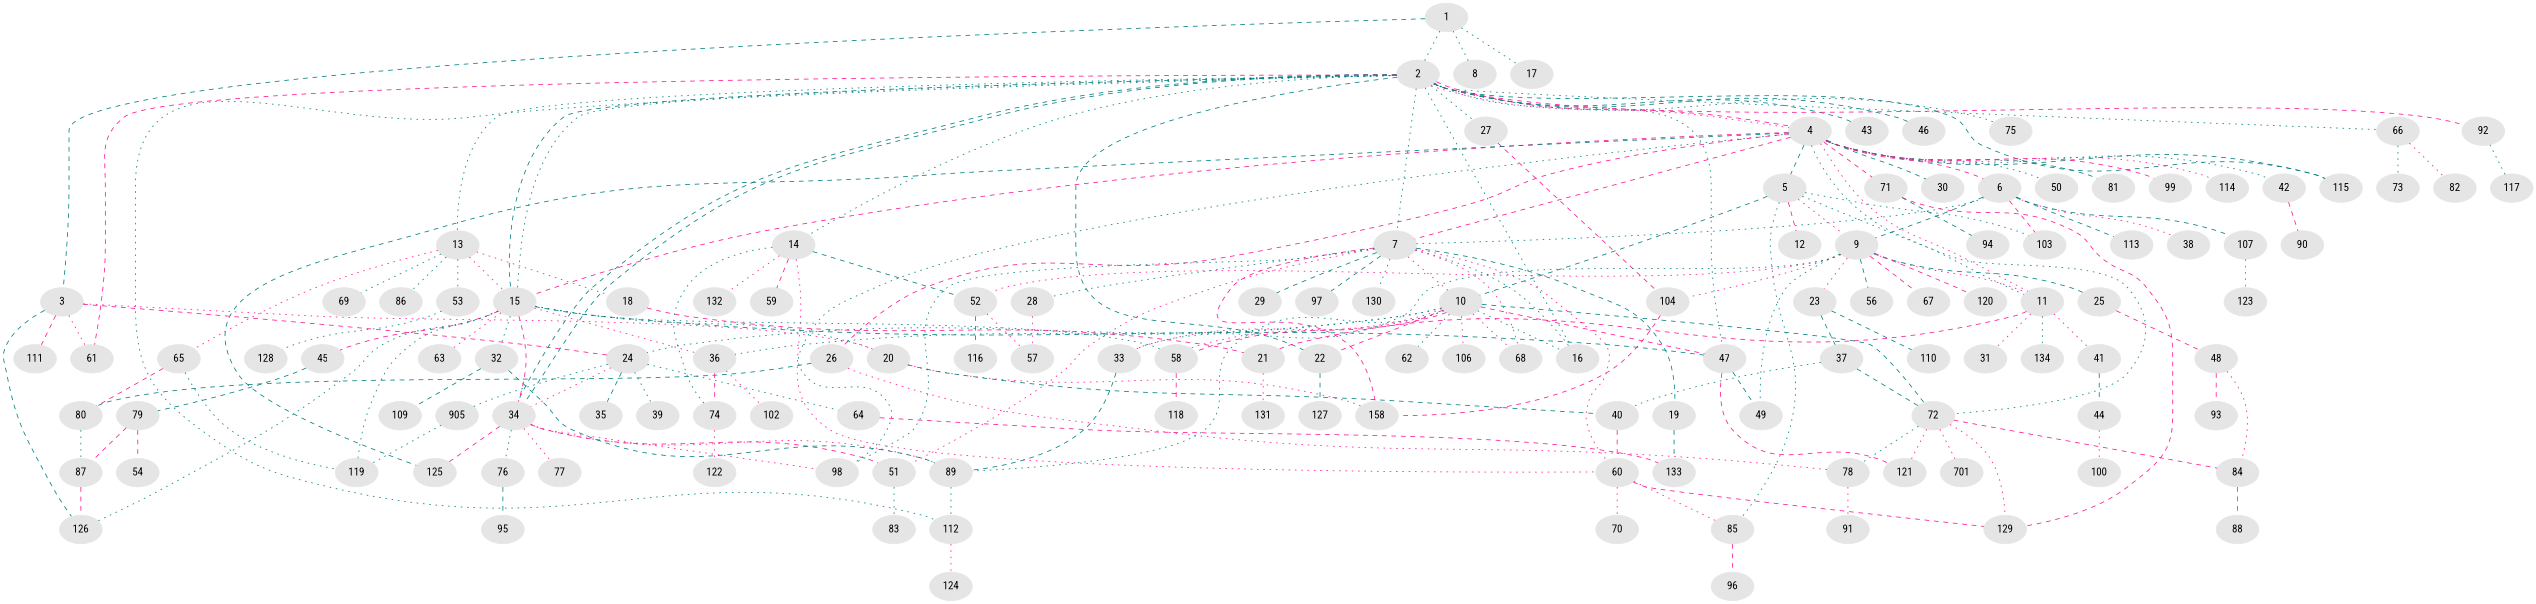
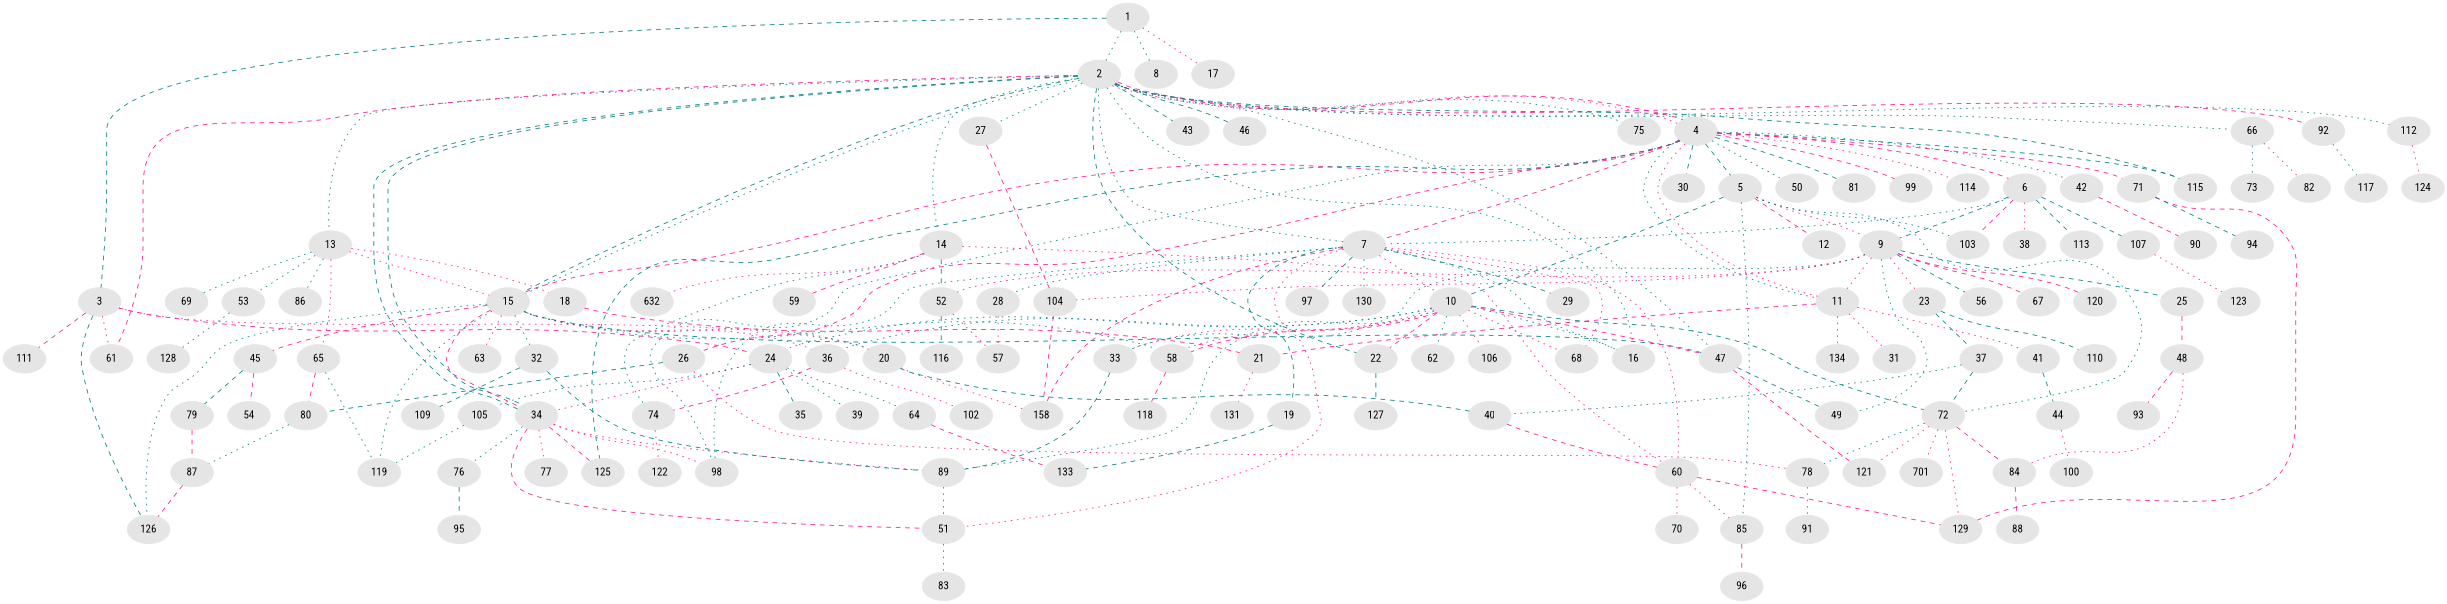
  graph {
    fontname="Roboto Condensed"
    node [color=gray90 fontname="Roboto Condensed" style=filled]
    edge [color=teal fontname="Roboto Condensed" style=dotted]
    1
    2
    3
    8
    17
    4
    7
    13
    14
    15
    16
    22
    27
    34
    43
    46
    47
    61
    66
    75
    92
    112
    115
    20
    24
    111
    126
    5
    6
    11
    26
    30
    42
    50
    71
    81
    98
    99
    114
    125
    10
    19
    28
    29
    51
    60
    68
    97
    n49 [label=158]
    130
    18
    53
    65
    69
    86
    52
    59
    74
-   132
+   132 [label=632]
    36
    58
    32
    45
    63
    119
    127
    104
    89
    76
    77
    49
    121
    73
    82
    117
    124
    40
    35
    39
    64
-   105 [label=905]
+   105
    9
    12
    72
    85
    103
    38
    107
    113
    21
    31
    41
    134
    78
    80
    90
    129
    94
    25
    23
    33
    56
    67
    120
    62
    106
    84
    n108 [label=701]
    96
    123
    133
    48
    57
    83
    70
    37
    110
    116
    102
    118
    131
    44
    128
    122
    109
    54
    79
    93
    91
    87
    95
    100
    88
    1 -- 2
    1 -- 3 [style=dashed]
    1 -- 8
-   1 -- 17
+   1 -- 17 [color=deeppink]
    2 -- 4 [color=deeppink]
    2 -- 4 [color=deeppink style=dashed]
    2 -- 7
    2 -- 13
    2 -- 14
    2 -- 15 [style=dashed]
    2 -- 15
    2 -- 16
    2 -- 22 [style=dashed]
    2 -- 27
    2 -- 34 [style=dashed]
    2 -- 34 [style=dashed]
    2 -- 43 [style=dashed]
    2 -- 46 [style=dashed]
    2 -- 47
    2 -- 61 [color=deeppink style=dashed]
    2 -- 66
    2 -- 75
    2 -- 92 [color=deeppink style=dashed]
    2 -- 112
    2 -- 115 [style=dashed]
    3 -- 61 [color=deeppink]
    3 -- 20 [color=deeppink]
    3 -- 24 [color=deeppink style=dashed]
    3 -- 111 [color=deeppink style=dashed]
    3 -- 126 [style=dashed]
    4 -- 7 [color=deeppink style=dashed]
    4 -- 15 [color=deeppink style=dashed]
    4 -- 115 [style=dashed]
    4 -- 5 [style=dashed]
    4 -- 6 [color=deeppink style=dashed]
    4 -- 11
    4 -- 11 [color=deeppink]
    4 -- 26 [color=deeppink style=dashed]
    4 -- 30 [style=dashed]
    4 -- 42
    4 -- 50
    4 -- 71 [color=deeppink style=dashed]
    4 -- 81 [style=dashed]
    4 -- 98
    4 -- 99 [color=deeppink style=dashed]
    4 -- 114 [color=deeppink]
    4 -- 125 [style=dashed]
    7 -- 16
    7 -- 98
    7 -- 10 [color=deeppink]
    7 -- 19 [style=dashed]
    7 -- 28
    7 -- 29 [style=dashed]
    7 -- 51 [color=deeppink]
    7 -- 60 [color=deeppink]
    7 -- 68 [color=deeppink]
    7 -- 97 [style=dashed]
    7 -- n49 [color=deeppink style=dashed]
    7 -- 130
    13 -- 15 [color=deeppink]
    13 -- 18 [color=deeppink]
    13 -- 53
    13 -- 65 [color=deeppink]
    13 -- 69
    13 -- 86
    14 -- 60 [color=deeppink]
    14 -- 52 [style=dashed]
    14 -- 59 [color=deeppink style=dashed]
    14 -- 74
    14 -- 132 [color=deeppink]
    15 -- 34 [color=deeppink style=dashed]
    15 -- 47 [style=dashed]
    15 -- 20
    15 -- 126
    15 -- 36 [color=deeppink]
    15 -- 58
    15 -- 32
    15 -- 45 [color=deeppink style=dashed]
    15 -- 63 [color=deeppink]
    15 -- 119
    22 -- 127 [style=dashed]
    27 -- 104 [color=deeppink style=dashed]
    34 -- 98 [color=deeppink]
    34 -- 125 [color=deeppink style=dashed]
    34 -- 51 [color=deeppink style=dashed]
    34 -- 89 [color=deeppink]
    34 -- 76
    34 -- 77 [color=deeppink]
    47 -- 49 [style=dashed]
    47 -- 121 [color=deeppink style=dashed]
    66 -- 73
    66 -- 82 [color=deeppink]
    92 -- 117
    112 -- 124 [color=deeppink]
    20 -- n49 [color=deeppink]
    20 -- 40 [style=dashed]
    24 -- 34 [color=deeppink]
    24 -- 35 [style=dashed]
    24 -- 39
    24 -- 64
    24 -- 105
    5 -- 10 [style=dashed]
    5 -- 9 [color=deeppink]
    5 -- 12 [color=deeppink style=dashed]
    5 -- 72
    5 -- 85
    5 -- 103
    6 -- 7
    6 -- 9 [style=dashed]
    6 -- 103 [color=deeppink style=dashed]
    6 -- 38 [color=deeppink]
    6 -- 107 [style=dashed]
    6 -- 113 [style=dashed]
    11 -- 21 [color=deeppink style=dashed]
    11 -- 31 [color=deeppink]
    11 -- 41 [color=deeppink]
    11 -- 134
    26 -- 78 [color=deeppink]
    26 -- 80 [style=dashed]
    42 -- 90 [color=deeppink style=dashed]
    71 -- 129 [color=deeppink style=dashed]
    71 -- 94 [style=dashed]
    10 -- 16
    10 -- 22 [color=deeppink style=dashed]
    10 -- 47 [color=deeppink style=dashed]
    10 -- 24
    10 -- 68 [color=deeppink]
    10 -- 36
    10 -- 58 [color=deeppink]
    10 -- 58 [color=deeppink style=dashed]
    10 -- 89
    10 -- 72 [style=dashed]
    10 -- 33 [color=deeppink]
    10 -- 62
    10 -- 106 [color=deeppink]
    19 -- 133 [style=dashed]
    28 -- 57 [color=deeppink]
    51 -- 83
    60 -- 85 [color=deeppink]
    60 -- 129 [color=deeppink style=dashed]
    60 -- 70 [color=deeppink]
    18 -- 21 [color=deeppink style=dashed]
    53 -- 128
    65 -- 119
    65 -- 80 [color=deeppink style=dashed]
    52 -- 57 [color=deeppink]
    52 -- 116 [style=dashed]
    74 -- 122 [color=deeppink]
    36 -- 74 [color=deeppink style=dashed]
    36 -- 102 [color=deeppink]
    58 -- 118 [color=deeppink style=dashed]
    32 -- 89 [style=dashed]
    32 -- 109 [style=dashed]
-   79 -- 54 [color=deeppink style=dashed]
+   45 -- 54 [color=deeppink style=dashed]
    45 -- 79 [style=dashed]
    104 -- n49 [color=deeppink style=dashed]
-   89 -- 112
+   89 -- 51
    76 -- 95 [style=dashed]
    40 -- 60 [color=deeppink style=dashed]
    64 -- 133 [color=deeppink style=dashed]
    105 -- 119
    9 -- 11 [color=deeppink]
    9 -- 52 [color=deeppink]
    9 -- 104 [color=deeppink]
    9 -- 49
    9 -- 25 [style=dashed]
    9 -- 23 [color=deeppink]
    9 -- 33
    9 -- 56 [style=dashed]
    9 -- 67 [color=deeppink style=dashed]
    9 -- 120 [color=deeppink style=dashed]
    72 -- 121 [color=deeppink]
    72 -- 78
    72 -- 129 [color=deeppink]
    72 -- 84 [color=deeppink style=dashed]
    72 -- n108 [color=deeppink]
    85 -- 96 [color=deeppink style=dashed]
    107 -- 123 [color=deeppink]
    21 -- 131 [color=deeppink]
    41 -- 44 [style=dashed]
    78 -- 91 [color=deeppink]
    80 -- 87
    25 -- 48 [color=deeppink style=dashed]
    23 -- 37 [style=dashed]
    23 -- 110 [style=dashed]
    33 -- 89 [style=dashed]
    84 -- 88 [color=deeppink style=dashed]
    48 -- 84 [color=deeppink]
    48 -- 93 [color=deeppink style=dashed]
    37 -- 40
    37 -- 72 [style=dashed]
    44 -- 100 [color=deeppink]
    79 -- 87 [color=deeppink style=dashed]
    87 -- 126 [color=deeppink style=dashed]
  }
